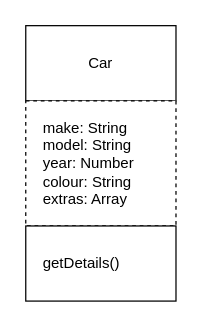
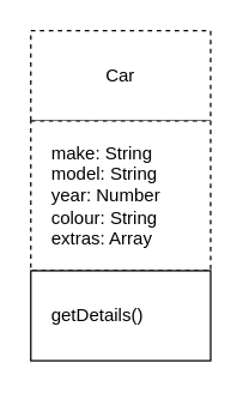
  <mxCell id="0" />
  <mxCell id="1" parent="0" />
- <mxCell id="2" value="Car" style="rounded=0;whiteSpace=wrap;html=1;" vertex="1" parent="1"><mxGeometry x="20" y="20" width="120" height="60" as="geometry" /></mxCell>
+ <mxCell id="2" value="Car" style="rounded=0;whiteSpace=wrap;html=1;dashed=1;" vertex="1" parent="1"><mxGeometry x="20" y="20" width="120" height="60" as="geometry" /></mxCell>
  <mxCell id="3" value="make: String&lt;br&gt;model: String&lt;br&gt;year: Number&lt;br&gt;colour: String&lt;br&gt;extras: Array" style="rounded=0;whiteSpace=wrap;html=1;align=left;spacingLeft=12;dashed=1;" vertex="1" parent="1"><mxGeometry x="20" y="80" width="120" height="100" as="geometry" /></mxCell>
  <mxCell id="4" value="getDetails()" style="rounded=0;whiteSpace=wrap;html=1;align=left;spacingLeft=12;" vertex="1" parent="1"><mxGeometry x="20" y="180" width="120" height="60" as="geometry" /></mxCell>
